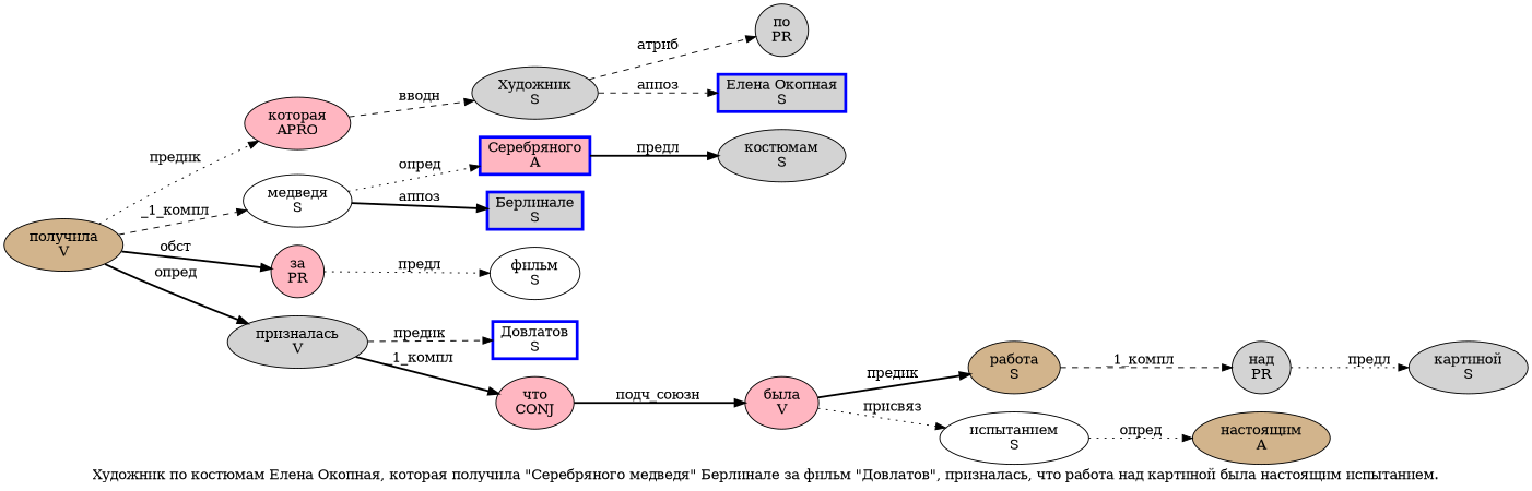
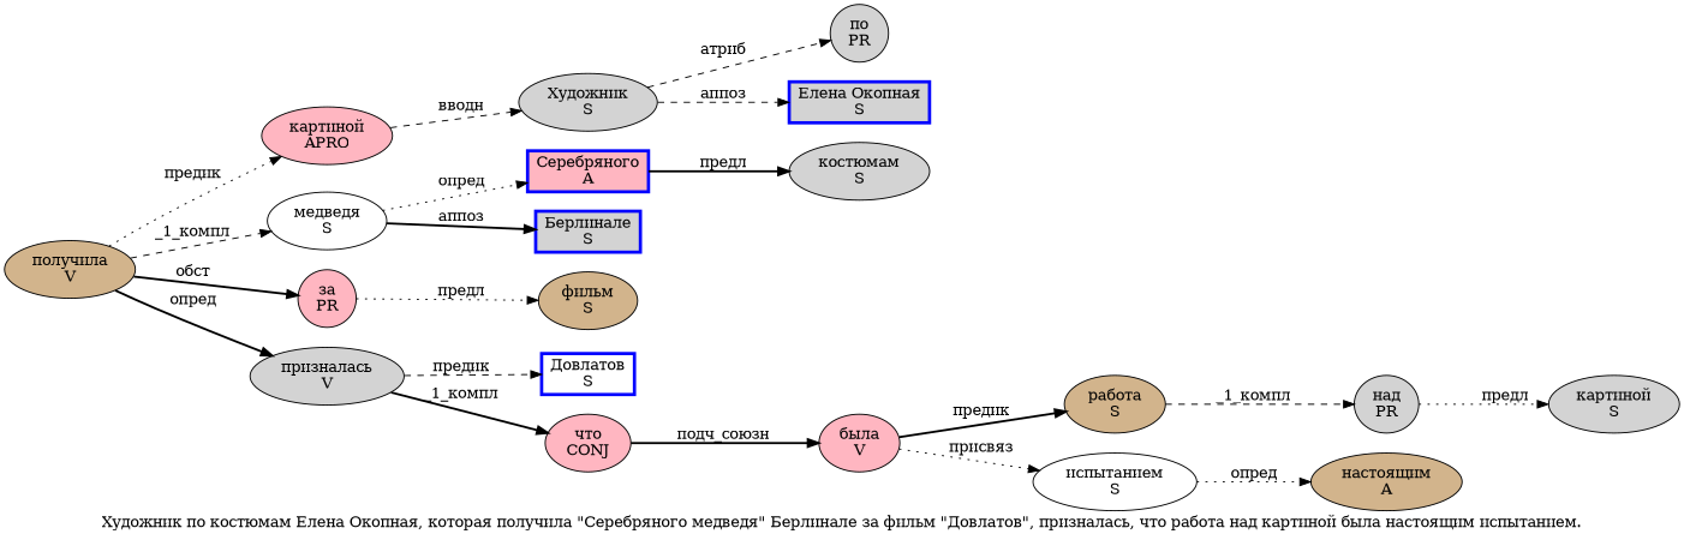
  digraph {
    label="Художник по костюмам Елена Окопная, которая получила \"Серебряного медведя\" Берлинале за фильм \"Довлатов\", призналась, что работа над картиной была настоящим испытанием."
    rankdir=LR
    node [fillcolor=lightgrey penwidth=1 shape=ellipse style=filled]
    edge [style=bold]
    n1 [label="Художник\nS"]
    n2 [label="по\nPR"]
    n3 [color=blue label="Елена Окопная\nS" penwidth=3 shape=box]
    n4 [label="костюмам\nS"]
-   n5 [fillcolor=lightpink label="которая\nAPRO"]
+   n5 [fillcolor=lightpink label="картиной\nAPRO"]
    n6 [fillcolor=tan label="получила\nV"]
    n7 [fillcolor=white label="медведя\nS"]
    n8 [fillcolor=lightpink label="за\nPR"]
    n9 [label="призналась\nV"]
    n10 [color=blue fillcolor=lightpink label="Серебряного\nA" penwidth=3 shape=box]
    n11 [color=blue label="Берлинале\nS" penwidth=3 shape=box]
-   n12 [fillcolor=white label="фильм\nS"]
+   n12 [fillcolor=tan label="фильм\nS"]
    n13 [color=blue fillcolor=white label="Довлатов\nS" penwidth=3 shape=box]
    n14 [fillcolor=lightpink label="что\nCONJ"]
    n15 [fillcolor=lightpink label="была\nV"]
    n16 [fillcolor=tan label="работа\nS"]
    n17 [fillcolor=white label="испытанием\nS"]
    n18 [label="над\nPR"]
    n19 [label="картиной\nS"]
    n20 [fillcolor=tan label="настоящим\nA"]
    n1 -> n2 [label="атриб" style=dashed]
    n1 -> n3 [label="аппоз" style=dashed]
    n5 -> n1 [label="вводн" style=dashed]
    n6 -> n5 [label="предик" style=dotted]
    n6 -> n7 [label="_1_компл" style=dashed]
    n6 -> n8 [label="обст"]
    n6 -> n9 [label="опред"]
    n7 -> n10 [label="опред" style=dotted]
    n7 -> n11 [label="аппоз"]
    n8 -> n12 [label="предл" style=dotted]
    n9 -> n13 [label="предик" style=dashed]
    n9 -> n14 [label="_1_компл"]
    n10 -> n4 [label="предл"]
    n14 -> n15 [label="подч_союзн"]
    n15 -> n16 [label="предик"]
    n15 -> n17 [label="присвяз" style=dotted]
    n16 -> n18 [label="_1_компл" style=dashed]
    n17 -> n20 [label="опред" style=dotted]
    n18 -> n19 [label="предл" style=dotted]
  }
